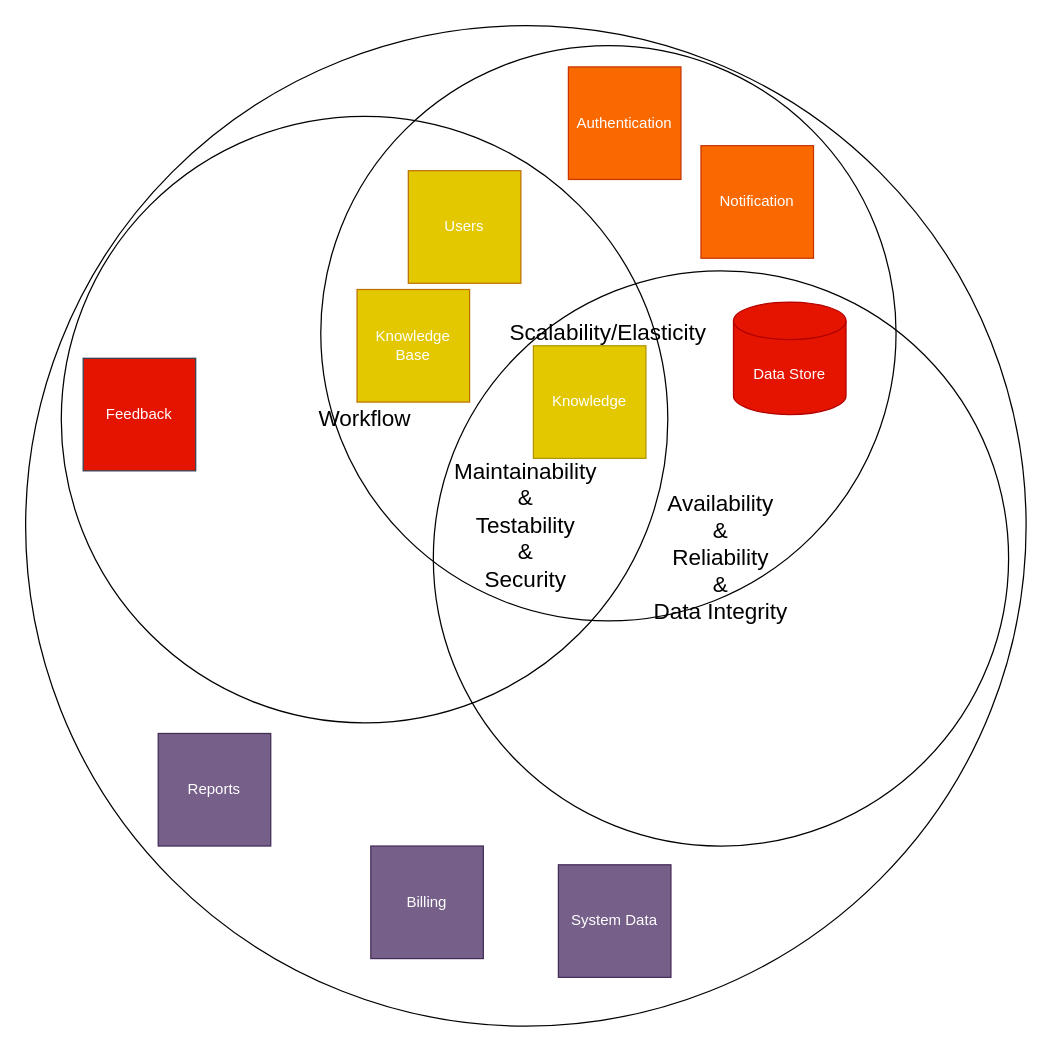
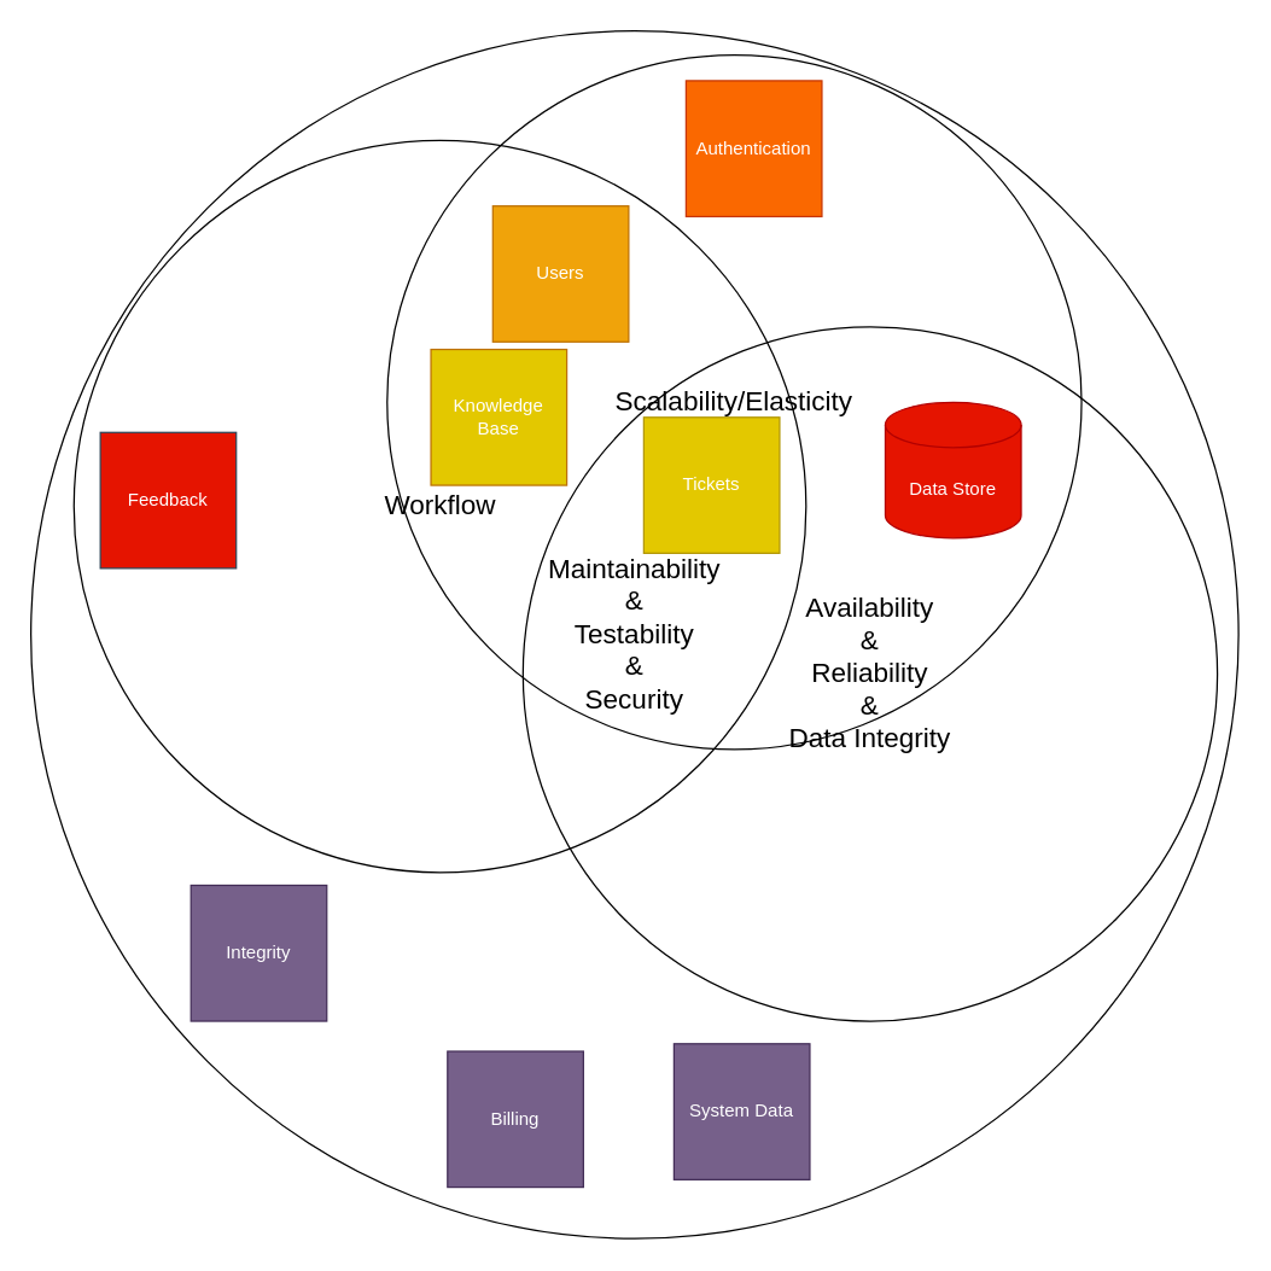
  <mxCell id="0" />
  <mxCell id="1" parent="0" />
  <mxCell id="2" value="&lt;font style=&quot;font-size: 18px&quot;&gt;Maintainability&lt;br&gt;&amp;amp; &lt;br&gt;Testability&lt;br&gt;&amp;amp; &lt;br&gt;Security&lt;/font&gt;" style="ellipse;whiteSpace=wrap;html=1;aspect=fixed;fillColor=none;" parent="1" vertex="1"><mxGeometry x="20" y="20" width="800" height="800" as="geometry" /></mxCell>
  <mxCell id="3" value="&lt;font style=&quot;font-size: 18px&quot;&gt;Availability&lt;br&gt;&amp;amp; &lt;br&gt;Reliability&lt;br&gt;&amp;amp; &lt;br&gt;Data Integrity&lt;/font&gt;" style="ellipse;whiteSpace=wrap;html=1;aspect=fixed;fillColor=none;" parent="1" vertex="1"><mxGeometry x="346" y="216" width="460" height="460" as="geometry" /></mxCell>
  <mxCell id="4" value="&lt;font style=&quot;font-size: 18px&quot;&gt;Scalability/Elasticity&lt;/font&gt;" style="ellipse;whiteSpace=wrap;html=1;aspect=fixed;fillColor=none;" parent="1" vertex="1"><mxGeometry x="256" y="36" width="460" height="460" as="geometry" /></mxCell>
  <mxCell id="5" value="&lt;font style=&quot;font-size: 18px&quot;&gt;Workflow&lt;/font&gt;" style="ellipse;whiteSpace=wrap;html=1;aspect=fixed;fillColor=none;" parent="1" vertex="1"><mxGeometry x="48.5" y="92.5" width="485" height="485" as="geometry" /></mxCell>
- <mxCell id="6" value="Users" style="rounded=0;whiteSpace=wrap;html=1;fillColor=#e3c800;strokeColor=#BD7000;fontColor=#ffffff;" parent="1" vertex="1"><mxGeometry x="326" y="136" width="90" height="90" as="geometry" /></mxCell>
+ <mxCell id="6" value="Users" style="rounded=0;whiteSpace=wrap;html=1;fillColor=#f0a30a;strokeColor=#BD7000;fontColor=#ffffff;" parent="1" vertex="1"><mxGeometry x="326" y="136" width="90" height="90" as="geometry" /></mxCell>
  <mxCell id="7" value="Knowledge&lt;br&gt;Base" style="rounded=0;whiteSpace=wrap;html=1;fillColor=#e3c800;strokeColor=#BD7000;fontColor=#ffffff;" parent="1" vertex="1"><mxGeometry x="285" y="231" width="90" height="90" as="geometry" /></mxCell>
  <mxCell id="8" value="System Data" style="rounded=0;whiteSpace=wrap;html=1;fillColor=#76608a;strokeColor=#432D57;fontColor=#ffffff;" parent="1" vertex="1"><mxGeometry x="446" y="691" width="90" height="90" as="geometry" /></mxCell>
- <mxCell id="9" value="Knowledge" style="rounded=0;whiteSpace=wrap;html=1;fillColor=#e3c800;strokeColor=#B09500;fontColor=#ffffff;" parent="1" vertex="1"><mxGeometry x="426" y="276" width="90" height="90" as="geometry" /></mxCell>
+ <mxCell id="9" value="Tickets" style="rounded=0;whiteSpace=wrap;html=1;fillColor=#e3c800;strokeColor=#B09500;fontColor=#ffffff;" parent="1" vertex="1"><mxGeometry x="426" y="276" width="90" height="90" as="geometry" /></mxCell>
  <mxCell id="10" value="Authentication" style="rounded=0;whiteSpace=wrap;html=1;fillColor=#fa6800;strokeColor=#C73500;fontColor=#ffffff;" parent="1" vertex="1"><mxGeometry x="454" y="53" width="90" height="90" as="geometry" /></mxCell>
- <mxCell id="11" value="Billing" style="rounded=0;whiteSpace=wrap;html=1;fillColor=#76608a;strokeColor=#432D57;fontColor=#ffffff;" parent="1" vertex="1"><mxGeometry x="296" y="676" width="90" height="90" as="geometry" /></mxCell>
- <mxCell id="12" value="Data Store" style="shape=cylinder3;whiteSpace=wrap;html=1;boundedLbl=1;backgroundOutline=1;size=15;fillColor=#e51400;strokeColor=#B20000;fontColor=#ffffff;" parent="1" vertex="1"><mxGeometry x="586" y="241" width="90" height="90" as="geometry" /></mxCell>
- <mxCell id="13" value="Reports" style="rounded=0;whiteSpace=wrap;html=1;fillColor=#76608a;strokeColor=#432D57;fontColor=#ffffff;" parent="1" vertex="1"><mxGeometry x="126" y="586" width="90" height="90" as="geometry" /></mxCell>
+ <mxCell id="11" value="Billing" style="rounded=0;whiteSpace=wrap;html=1;fillColor=#76608a;strokeColor=#432D57;fontColor=#ffffff;" parent="1" vertex="1"><mxGeometry x="296" y="696" width="90" height="90" as="geometry" /></mxCell>
+ <mxCell id="12" value="Data Store" style="shape=cylinder3;whiteSpace=wrap;html=1;boundedLbl=1;backgroundOutline=1;size=15;fillColor=#e51400;strokeColor=#B20000;fontColor=#ffffff;" parent="1" vertex="1"><mxGeometry x="586" y="266" width="90" height="90" as="geometry" /></mxCell>
+ <mxCell id="13" value="Integrity" style="rounded=0;whiteSpace=wrap;html=1;fillColor=#76608a;strokeColor=#432D57;fontColor=#ffffff;" parent="1" vertex="1"><mxGeometry x="126" y="586" width="90" height="90" as="geometry" /></mxCell>
  <mxCell id="14" value="Feedback" style="rounded=0;whiteSpace=wrap;html=1;fillColor=#e51400;strokeColor=#314354;fontColor=#ffffff;" parent="1" vertex="1"><mxGeometry x="66" y="286" width="90" height="90" as="geometry" /></mxCell>
- <mxCell id="15" value="Notification" style="rounded=0;whiteSpace=wrap;html=1;fillColor=#fa6800;strokeColor=#C73500;fontColor=#ffffff;" vertex="1" parent="1"><mxGeometry x="560" y="116" width="90" height="90" as="geometry" /></mxCell>
